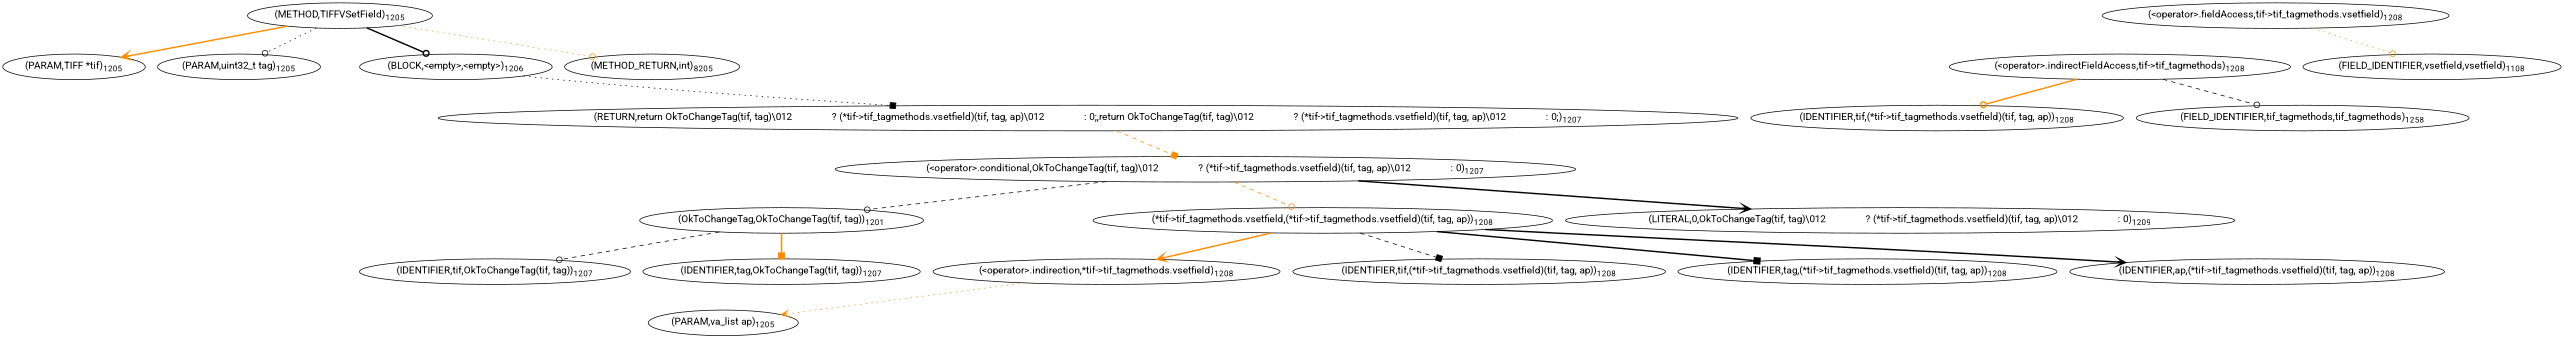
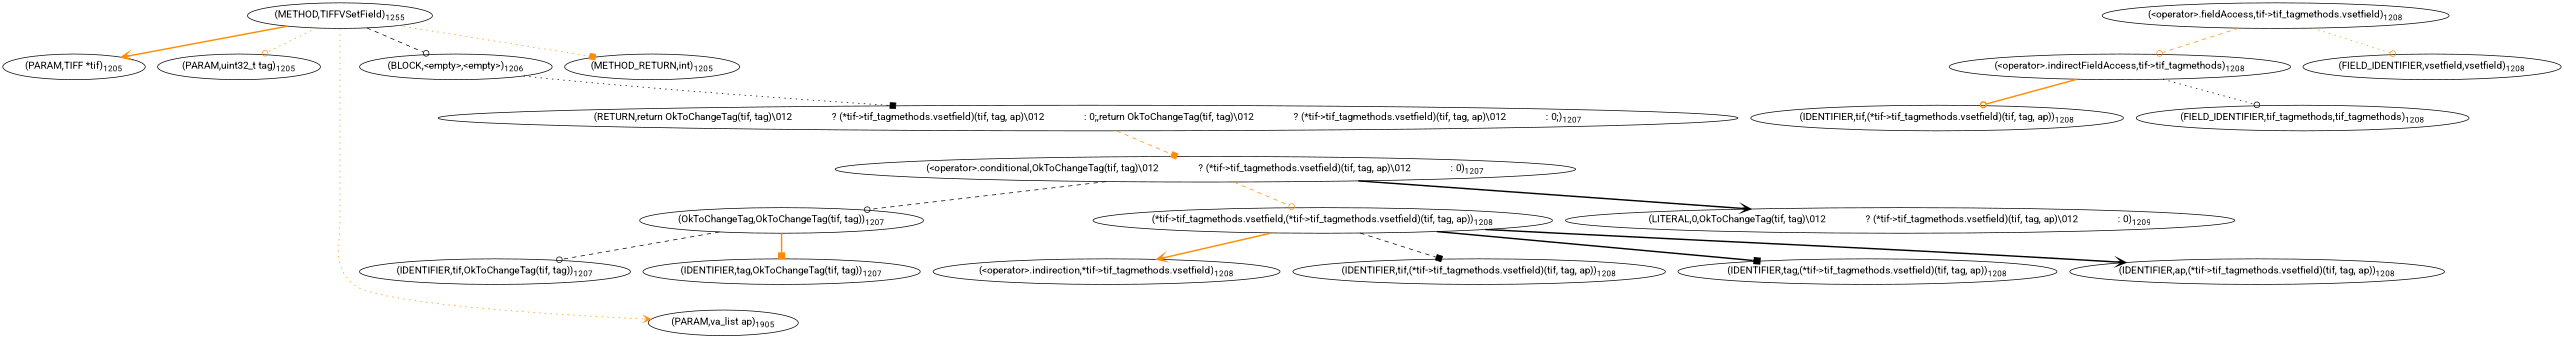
  digraph {
    fontname=Roboto
    node [fontname=Roboto]
    edge [arrowhead=odot color=darkorange fontname=Roboto style=bold]
-   n1 [label=<(METHOD,TIFFVSetField)<SUB>1205</SUB>>]
+   n1 [label=<(METHOD,TIFFVSetField)<SUB>1255</SUB>>]
    n2 [label=<(PARAM,TIFF *tif)<SUB>1205</SUB>>]
    n3 [label=<(PARAM,uint32_t tag)<SUB>1205</SUB>>]
-   n4 [label=<(PARAM,va_list ap)<SUB>1205</SUB>>]
+   n4 [label=<(PARAM,va_list ap)<SUB>1905</SUB>>]
    n5 [label=<(BLOCK,&lt;empty&gt;,&lt;empty&gt;)<SUB>1206</SUB>>]
-   n6 [label=<(METHOD_RETURN,int)<SUB>8205</SUB>>]
+   n6 [label=<(METHOD_RETURN,int)<SUB>1205</SUB>>]
    n7 [label=<(RETURN,return OkToChangeTag(tif, tag)\012               ? (*tif-&gt;tif_tagmethods.vsetfield)(tif, tag, ap)\012               : 0;,return OkToChangeTag(tif, tag)\012               ? (*tif-&gt;tif_tagmethods.vsetfield)(tif, tag, ap)\012               : 0;)<SUB>1207</SUB>>]
    n8 [label=<(&lt;operator&gt;.conditional,OkToChangeTag(tif, tag)\012               ? (*tif-&gt;tif_tagmethods.vsetfield)(tif, tag, ap)\012               : 0)<SUB>1207</SUB>>]
-   n9 [label=<(OkToChangeTag,OkToChangeTag(tif, tag))<SUB>1201</SUB>>]
+   n9 [label=<(OkToChangeTag,OkToChangeTag(tif, tag))<SUB>1207</SUB>>]
    n10 [label=<(*tif-&gt;tif_tagmethods.vsetfield,(*tif-&gt;tif_tagmethods.vsetfield)(tif, tag, ap))<SUB>1208</SUB>>]
    n11 [label=<(LITERAL,0,OkToChangeTag(tif, tag)\012               ? (*tif-&gt;tif_tagmethods.vsetfield)(tif, tag, ap)\012               : 0)<SUB>1209</SUB>>]
    n12 [label=<(IDENTIFIER,tif,OkToChangeTag(tif, tag))<SUB>1207</SUB>>]
    n13 [label=<(IDENTIFIER,tag,OkToChangeTag(tif, tag))<SUB>1207</SUB>>]
    n14 [label=<(&lt;operator&gt;.indirection,*tif-&gt;tif_tagmethods.vsetfield)<SUB>1208</SUB>>]
    n15 [label=<(IDENTIFIER,tif,(*tif-&gt;tif_tagmethods.vsetfield)(tif, tag, ap))<SUB>1208</SUB>>]
    n16 [label=<(IDENTIFIER,tag,(*tif-&gt;tif_tagmethods.vsetfield)(tif, tag, ap))<SUB>1208</SUB>>]
    n17 [label=<(IDENTIFIER,ap,(*tif-&gt;tif_tagmethods.vsetfield)(tif, tag, ap))<SUB>1208</SUB>>]
    n18 [label=<(&lt;operator&gt;.fieldAccess,tif-&gt;tif_tagmethods.vsetfield)<SUB>1208</SUB>>]
    n19 [label=<(&lt;operator&gt;.indirectFieldAccess,tif-&gt;tif_tagmethods)<SUB>1208</SUB>>]
-   n20 [label=<(FIELD_IDENTIFIER,vsetfield,vsetfield)<SUB>1108</SUB>>]
+   n20 [label=<(FIELD_IDENTIFIER,vsetfield,vsetfield)<SUB>1208</SUB>>]
    n21 [label=<(IDENTIFIER,tif,(*tif-&gt;tif_tagmethods.vsetfield)(tif, tag, ap))<SUB>1208</SUB>>]
-   n22 [label=<(FIELD_IDENTIFIER,tif_tagmethods,tif_tagmethods)<SUB>1258</SUB>>]
+   n22 [label=<(FIELD_IDENTIFIER,tif_tagmethods,tif_tagmethods)<SUB>1208</SUB>>]
    n1 -> n2 [arrowhead=vee]
-   n1 -> n3 [color=black style=dotted]
-   n14 -> n4 [arrowhead=vee style=dotted]
-   n1 -> n5 [color=black]
-   n1 -> n6 [style=dotted]
+   n1 -> n3 [style=dotted]
+   n1 -> n4 [arrowhead=vee style=dotted]
+   n1 -> n5 [color=black style=dashed]
+   n1 -> n6 [arrowhead=box style=dotted]
    n5 -> n7 [arrowhead=box color=black style=dotted]
    n7 -> n8 [arrowhead=box style=dashed]
    n8 -> n9 [color=black style=dashed]
    n8 -> n10 [style=dashed]
    n8 -> n11 [arrowhead=vee color=black]
    n9 -> n12 [color=black style=dashed]
    n9 -> n13 [arrowhead=box]
    n10 -> n14 [arrowhead=vee]
    n10 -> n15 [arrowhead=box color=black style=dashed]
    n10 -> n16 [arrowhead=box color=black]
    n10 -> n17 [arrowhead=vee color=black]
+   n18 -> n19 [style=dashed]
    n18 -> n20 [style=dotted]
    n19 -> n21
-   n19 -> n22 [color=black style=dashed]
+   n19 -> n22 [color=black style=dotted]
  }
